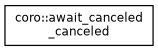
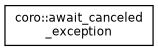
  digraph {
    rankdir=TB
-   n1 [color=black fillcolor=white fontname=Helvetica fontsize=10 height=0.2 label="coro::await_canceled\l_canceled" shape=record style=filled width=0.4]
+   n1 [color=black fillcolor=white fontname=Helvetica fontsize=10 height=0.2 label="coro::await_canceled\l_exception" shape=record style=filled width=0.4]
  }
